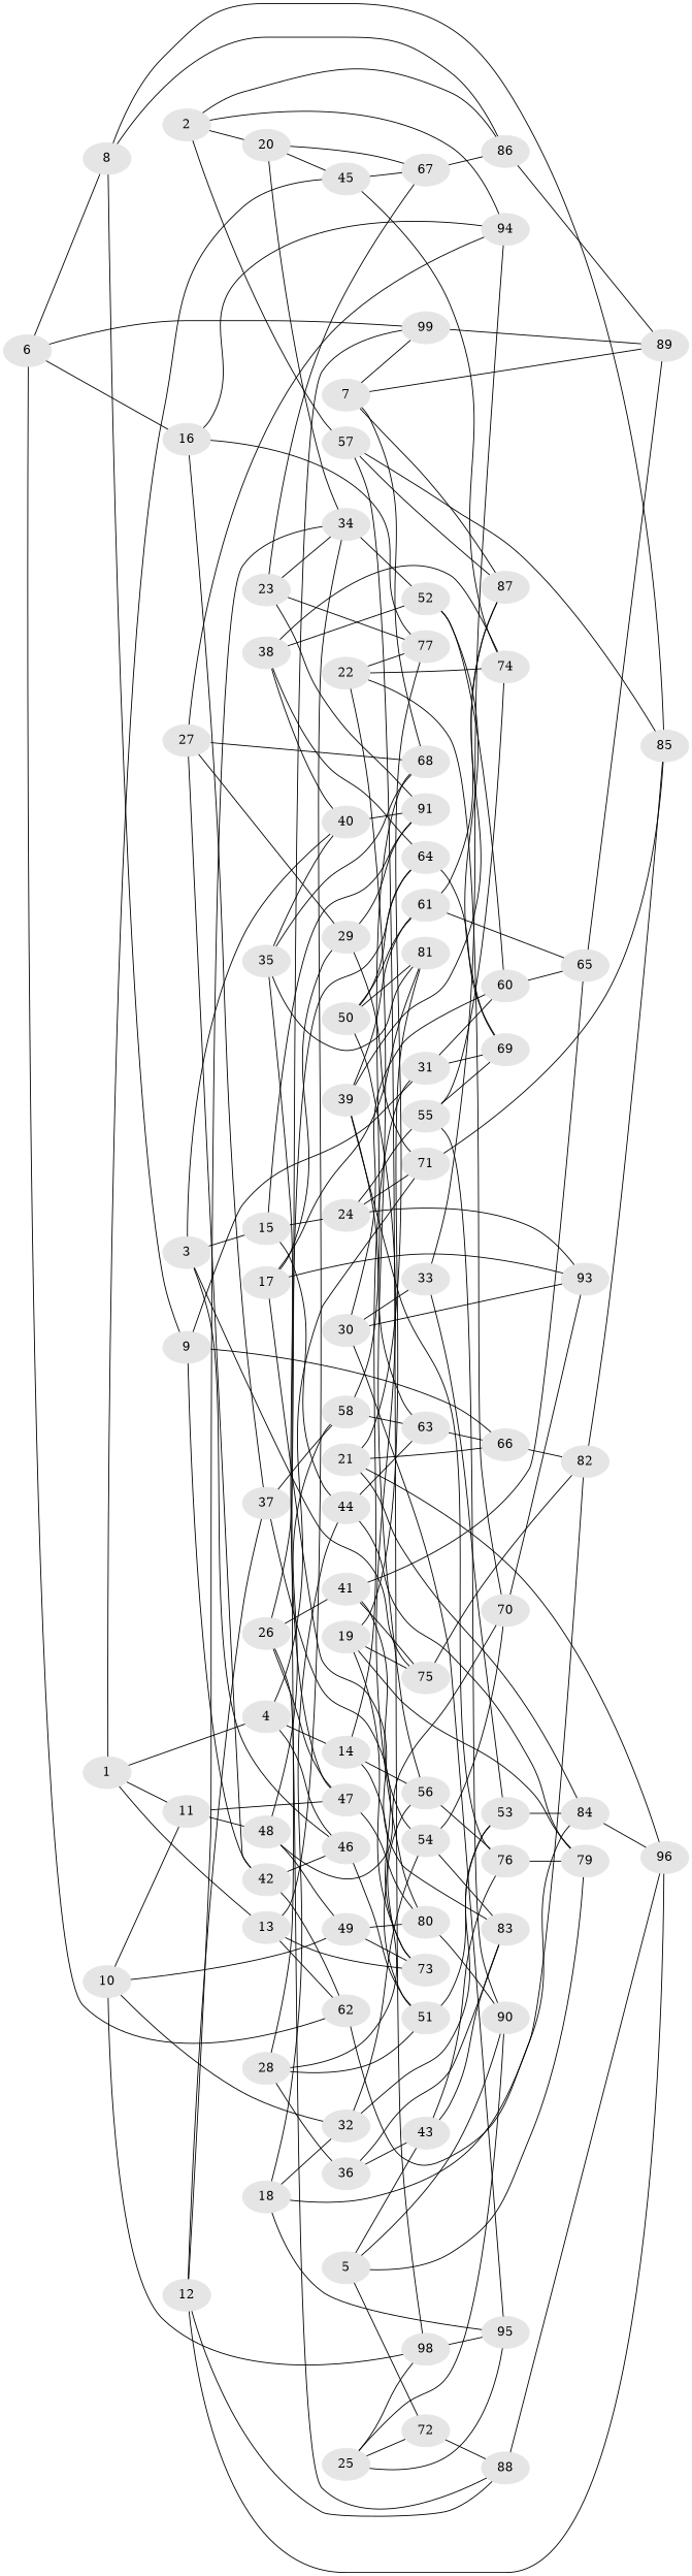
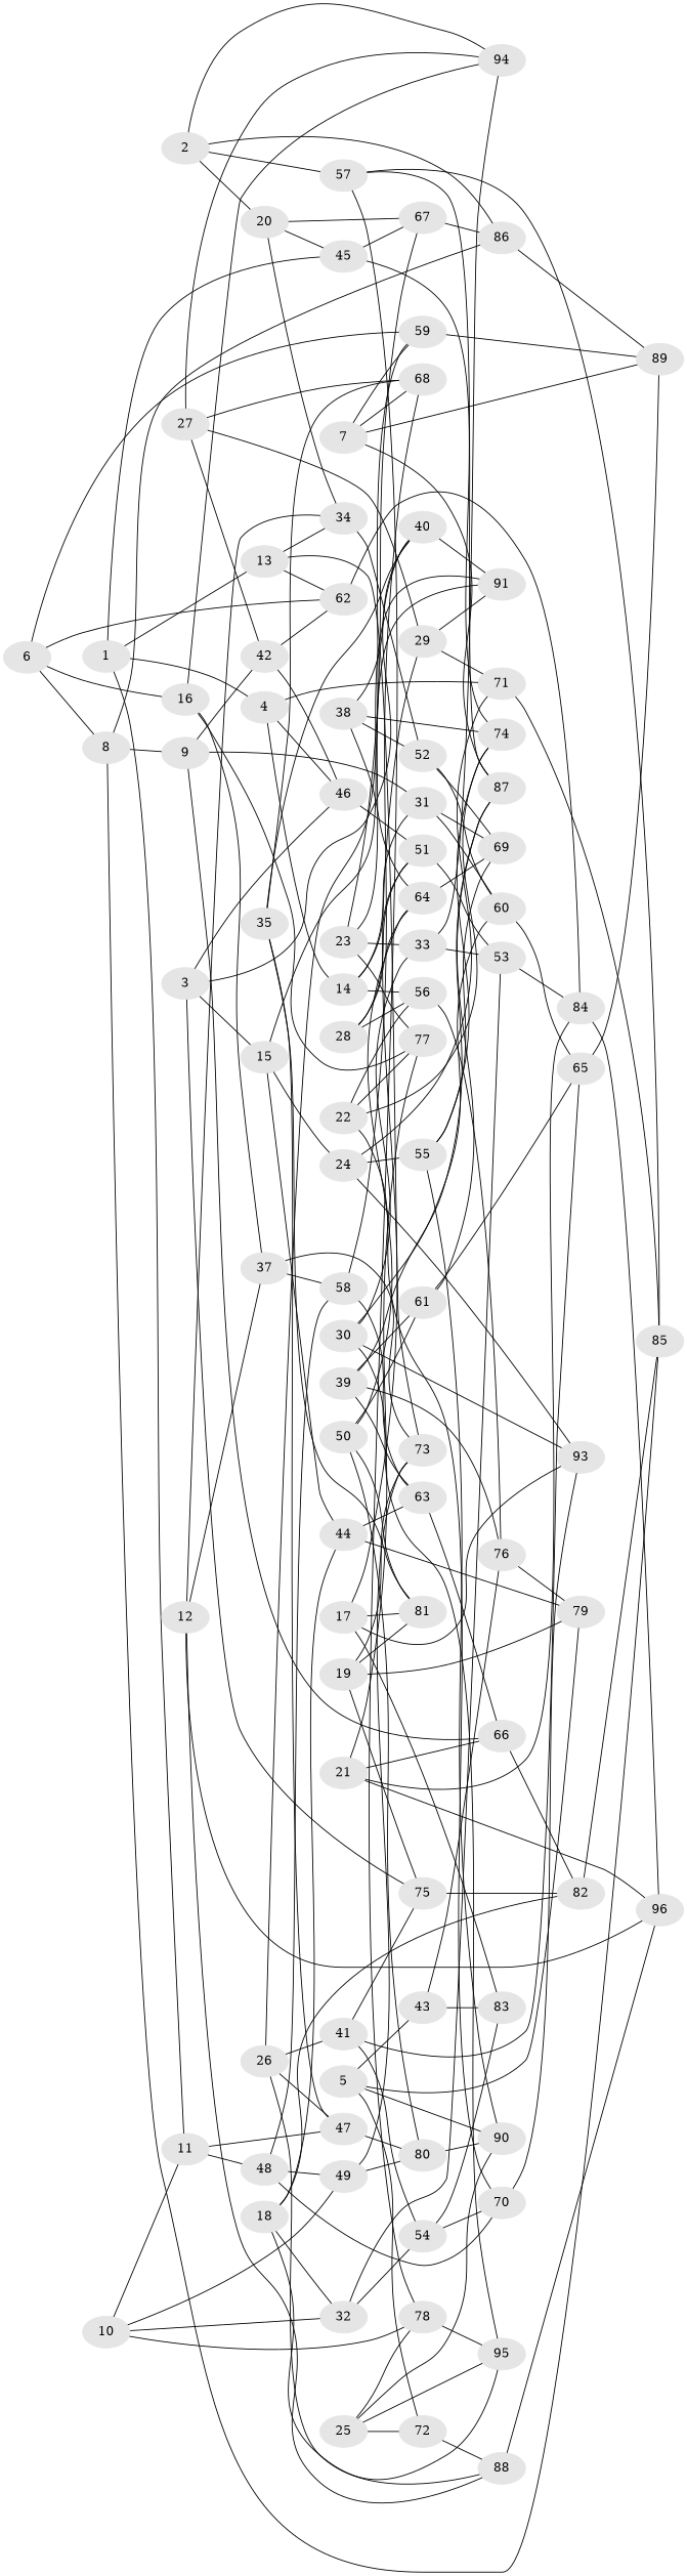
  graph {
    rankdir=LR
    node [color=gray90 style=filled]
    1
    4
    11
    13
    45
    46
    14
    71
    47
    48
    62
    34
    73
    67
    74
    2
    20
    57
    86
    94
    87
    85
-   78 [label=98]
+   78
    89
    3
    15
    40
    75
    24
    44
    91
    51
    82
    31
    56
    5
    43
    72
    79
    90
    83
    76
    88
    6
    8
    16
-   59 [label=99]
+   59
    9
    37
    77
    84
    7
    68
    42
    66
    60
    69
    10
    32
    49
    53
    54
    80
    95
    70
    58
    12
    n68 [label=96]
    52
    93
    55
    63
    17
    29
    81
    18
    19
    21
    22
    23
    33
    25
    26
    41
    65
    27
    28
-   36
    64
    30
    35
    38
    39
    61
    50
    1 -- 4
    1 -- 11
    1 -- 13
    1 -- 45
    4 -- 46
    4 -- 14
    4 -- 71
    11 -- 47
    11 -- 48
    13 -- 62
    13 -- 34
    13 -- 73
    45 -- 67
    45 -- 74
    46 -- 51
    14 -- 51
    14 -- 31
    14 -- 56
    71 -- 85
    47 -- 80
    48 -- 49
    48 -- 70
    48 -- 58
    62 -- 84
    34 -- 52
    67 -- 86
    2 -- 20
    2 -- 57
    2 -- 86
    2 -- 94
    20 -- 45
    20 -- 34
    20 -- 67
    57 -- 87
    57 -- 85
    57 -- 78
    86 -- 89
    78 -- 95
    3 -- 46
    3 -- 15
    3 -- 40
    3 -- 75
    15 -- 24
    15 -- 44
    15 -- 91
    40 -- 91
    75 -- 82
    24 -- 71
    24 -- 93
    24 -- 55
    44 -- 79
    44 -- 63
    51 -- 53
    82 -- 85
    31 -- 60
    31 -- 69
    56 -- 76
    5 -- 43
    5 -- 72
    5 -- 79
    5 -- 90
    43 -- 83
    43 -- 76
    72 -- 88
    76 -- 79
    88 -- n68
    6 -- 62
    6 -- 8
    6 -- 16
    6 -- 59
    8 -- 86
    8 -- 85
    8 -- 9
    16 -- 94
    16 -- 37
    16 -- 77
    59 -- 89
    9 -- 31
    9 -- 42
    9 -- 66
    37 -- 73
    37 -- 58
    84 -- n68
    7 -- 87
    7 -- 89
    7 -- 59
    7 -- 68
    42 -- 46
    42 -- 62
    66 -- 82
    60 -- 65
    10 -- 11
    10 -- 78
    10 -- 32
    10 -- 49
    32 -- 53
    32 -- 54
    49 -- 73
    49 -- 80
    53 -- 84
    54 -- 83
    54 -- 70
    80 -- 90
    70 -- 93
    58 -- 68
    58 -- 63
    12 -- 34
    12 -- 88
    12 -- 37
    12 -- n68
    52 -- 60
    52 -- 69
    55 -- 74
    55 -- 90
    55 -- 69
    63 -- 66
    17 -- 83
    17 -- 93
    17 -- 29
    17 -- 81
    29 -- 71
    29 -- 91
    18 -- 44
    18 -- 82
    18 -- 32
    18 -- 95
    19 -- 73
    19 -- 75
    19 -- 79
    19 -- 81
    21 -- 77
    21 -- 84
    21 -- 66
    21 -- n68
    22 -- 74
    22 -- 56
    22 -- 77
    22 -- 70
    23 -- 67
    23 -- 91
    23 -- 77
-   23 -- 34
+   23 -- 33
    33 -- 94
    33 -- 53
    25 -- 78
    25 -- 72
    25 -- 90
    25 -- 95
    26 -- 47
    26 -- 88
    26 -- 59
    26 -- 41
    41 -- 75
    41 -- 54
    41 -- 65
    65 -- 89
    27 -- 94
    27 -- 68
    27 -- 42
    27 -- 29
    28 -- 51
    28 -- 56
-   28 -- 36
    28 -- 64
-   36 -- 43
-   36 -- 83
    64 -- 69
    30 -- 60
    30 -- 95
    30 -- 93
    30 -- 33
    35 -- 47
    35 -- 40
    35 -- 68
    35 -- 81
    38 -- 74
    38 -- 40
    38 -- 52
    38 -- 64
    39 -- 87
    39 -- 76
    39 -- 63
    39 -- 61
    61 -- 87
    61 -- 65
    50 -- 80
    50 -- 81
    50 -- 64
    50 -- 61
  }
